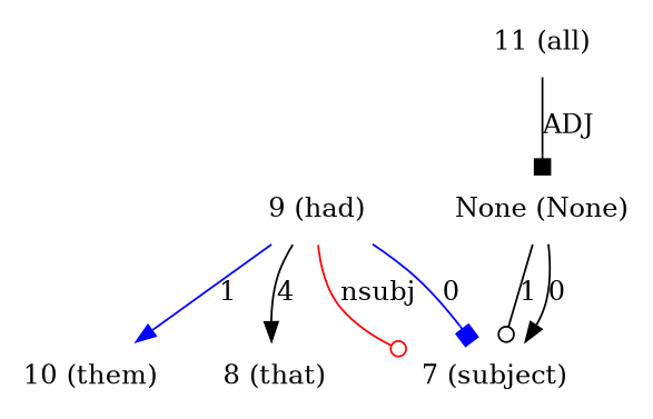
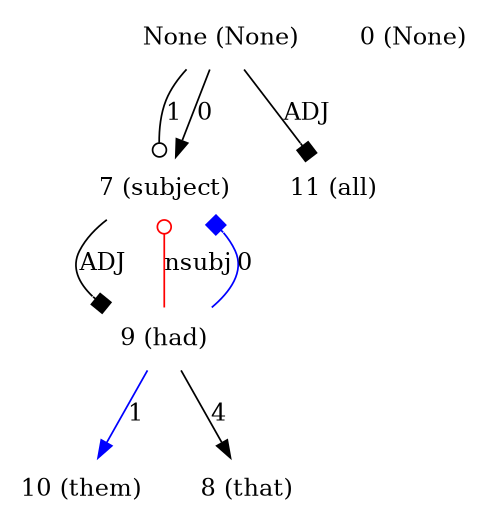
  digraph {
    node [shape=plaintext]
    edge [arrowhead=normal dir=forward]
    n1 [label="None (None)"]
    n2 [label="7 (subject)"]
    n3 [label="11 (all)"]
    n4 [label="9 (had)"]
    n5 [label="10 (them)"]
    n6 [label="8 (that)"]
+   n7 [label="0 (None)"]
    n1 -> n2 [arrowhead=odot label=1]
    n1 -> n2 [label=0]
-   n3 -> n1 [arrowhead=box label=ADJ]
+   n1 -> n3 [arrowhead=box label=ADJ]
+   n2 -> n4 [arrowhead=box label=ADJ]
    n4 -> n2 [arrowhead=odot color=red label=nsubj]
    n4 -> n2 [arrowhead=box color=blue label=0]
    n4 -> n5 [color=blue label=1]
    n4 -> n6 [label=4]
  }
